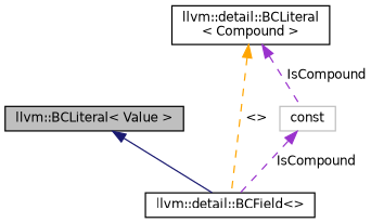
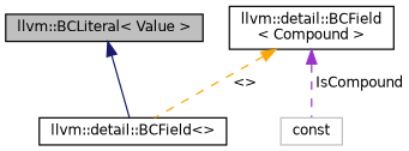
  digraph {
    node [color=black fontname=Helvetica fontsize=10 shape=record]
    edge [color=darkorchid3 dir=back fontname=Helvetica fontsize=10 labelfontname=Helvetica labelfontsize=10 style=dashed]
    n1 [fillcolor=grey75 fontcolor=black height=0.2 label="llvm::BCLiteral\< Value \>" style=filled width=0.4]
    n2 [height=0.2 label="llvm::detail::BCField\<\>" width=0.4]
    n3 [color=grey75 height=0.2 label=const width=0.4]
-   n4 [height=0.2 label="llvm::detail::BCLiteral\l\< Compound \>" width=0.4]
+   n4 [height=0.2 label="llvm::detail::BCField\l\< Compound \>" width=0.4]
    n1 -> n2 [color=midnightblue style=solid]
-   n3 -> n2 [label=" IsCompound"]
    n4 -> n2 [color=orange label=" \<\>"]
    n4 -> n3 [label=" IsCompound"]
  }
